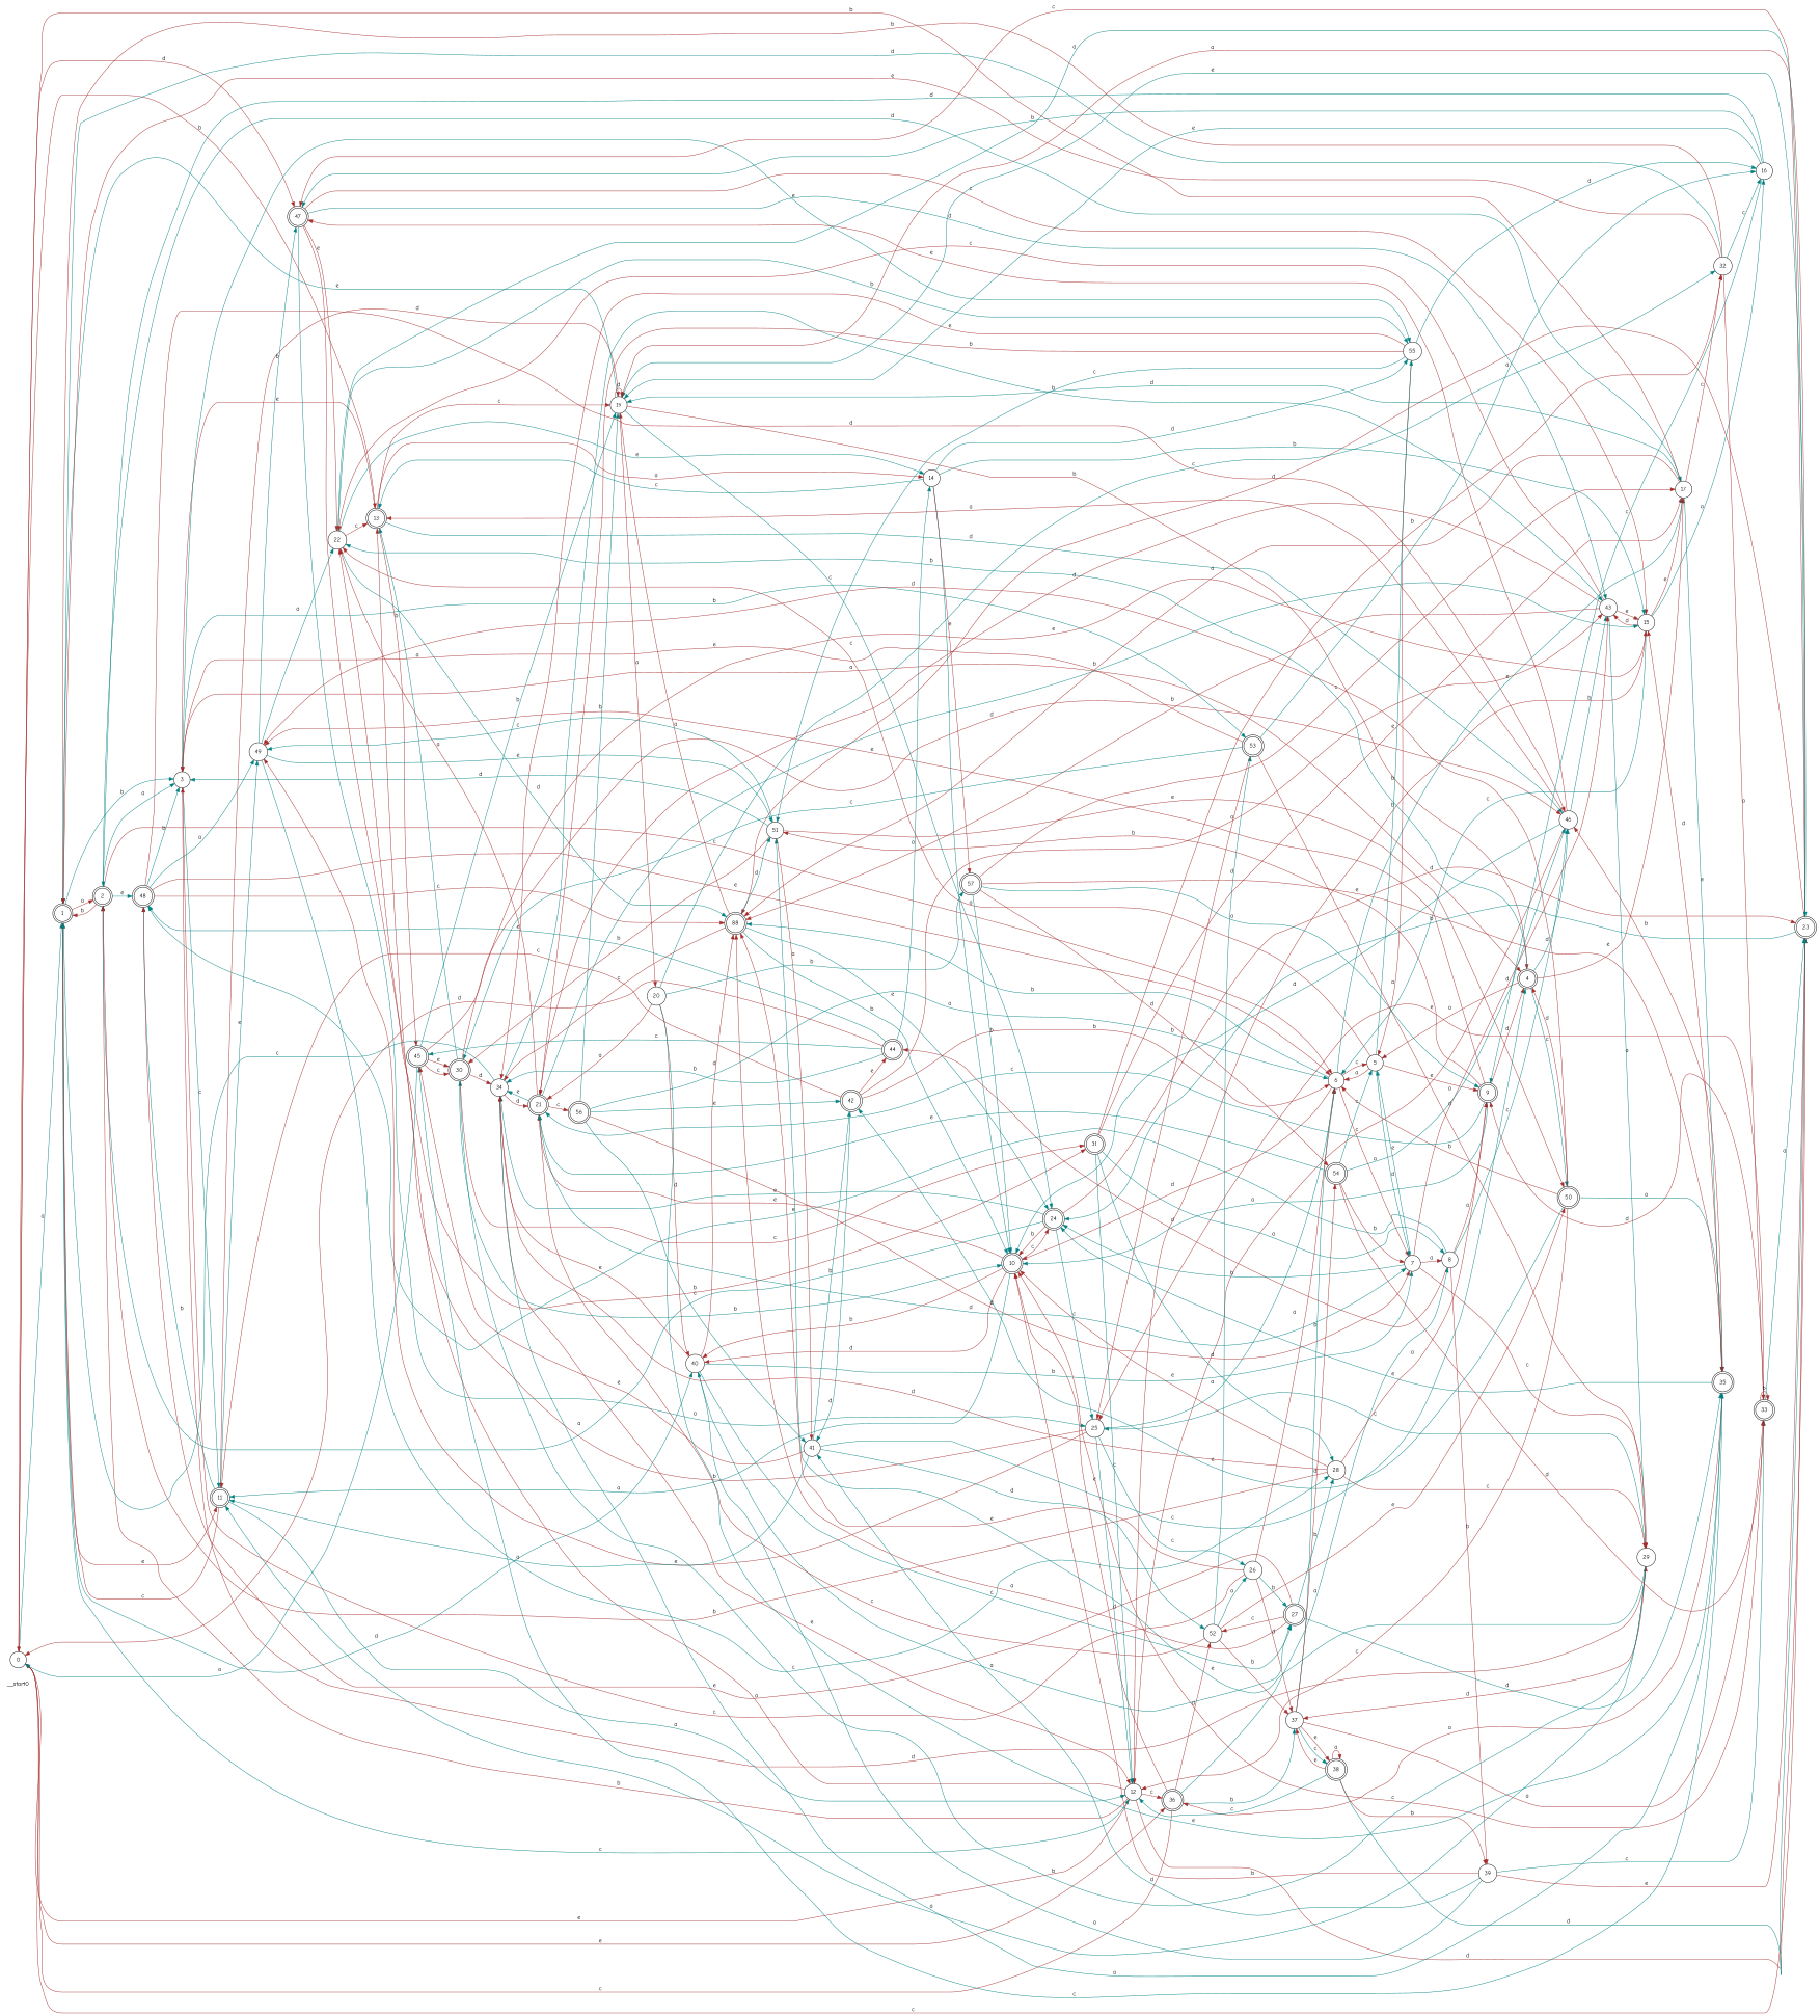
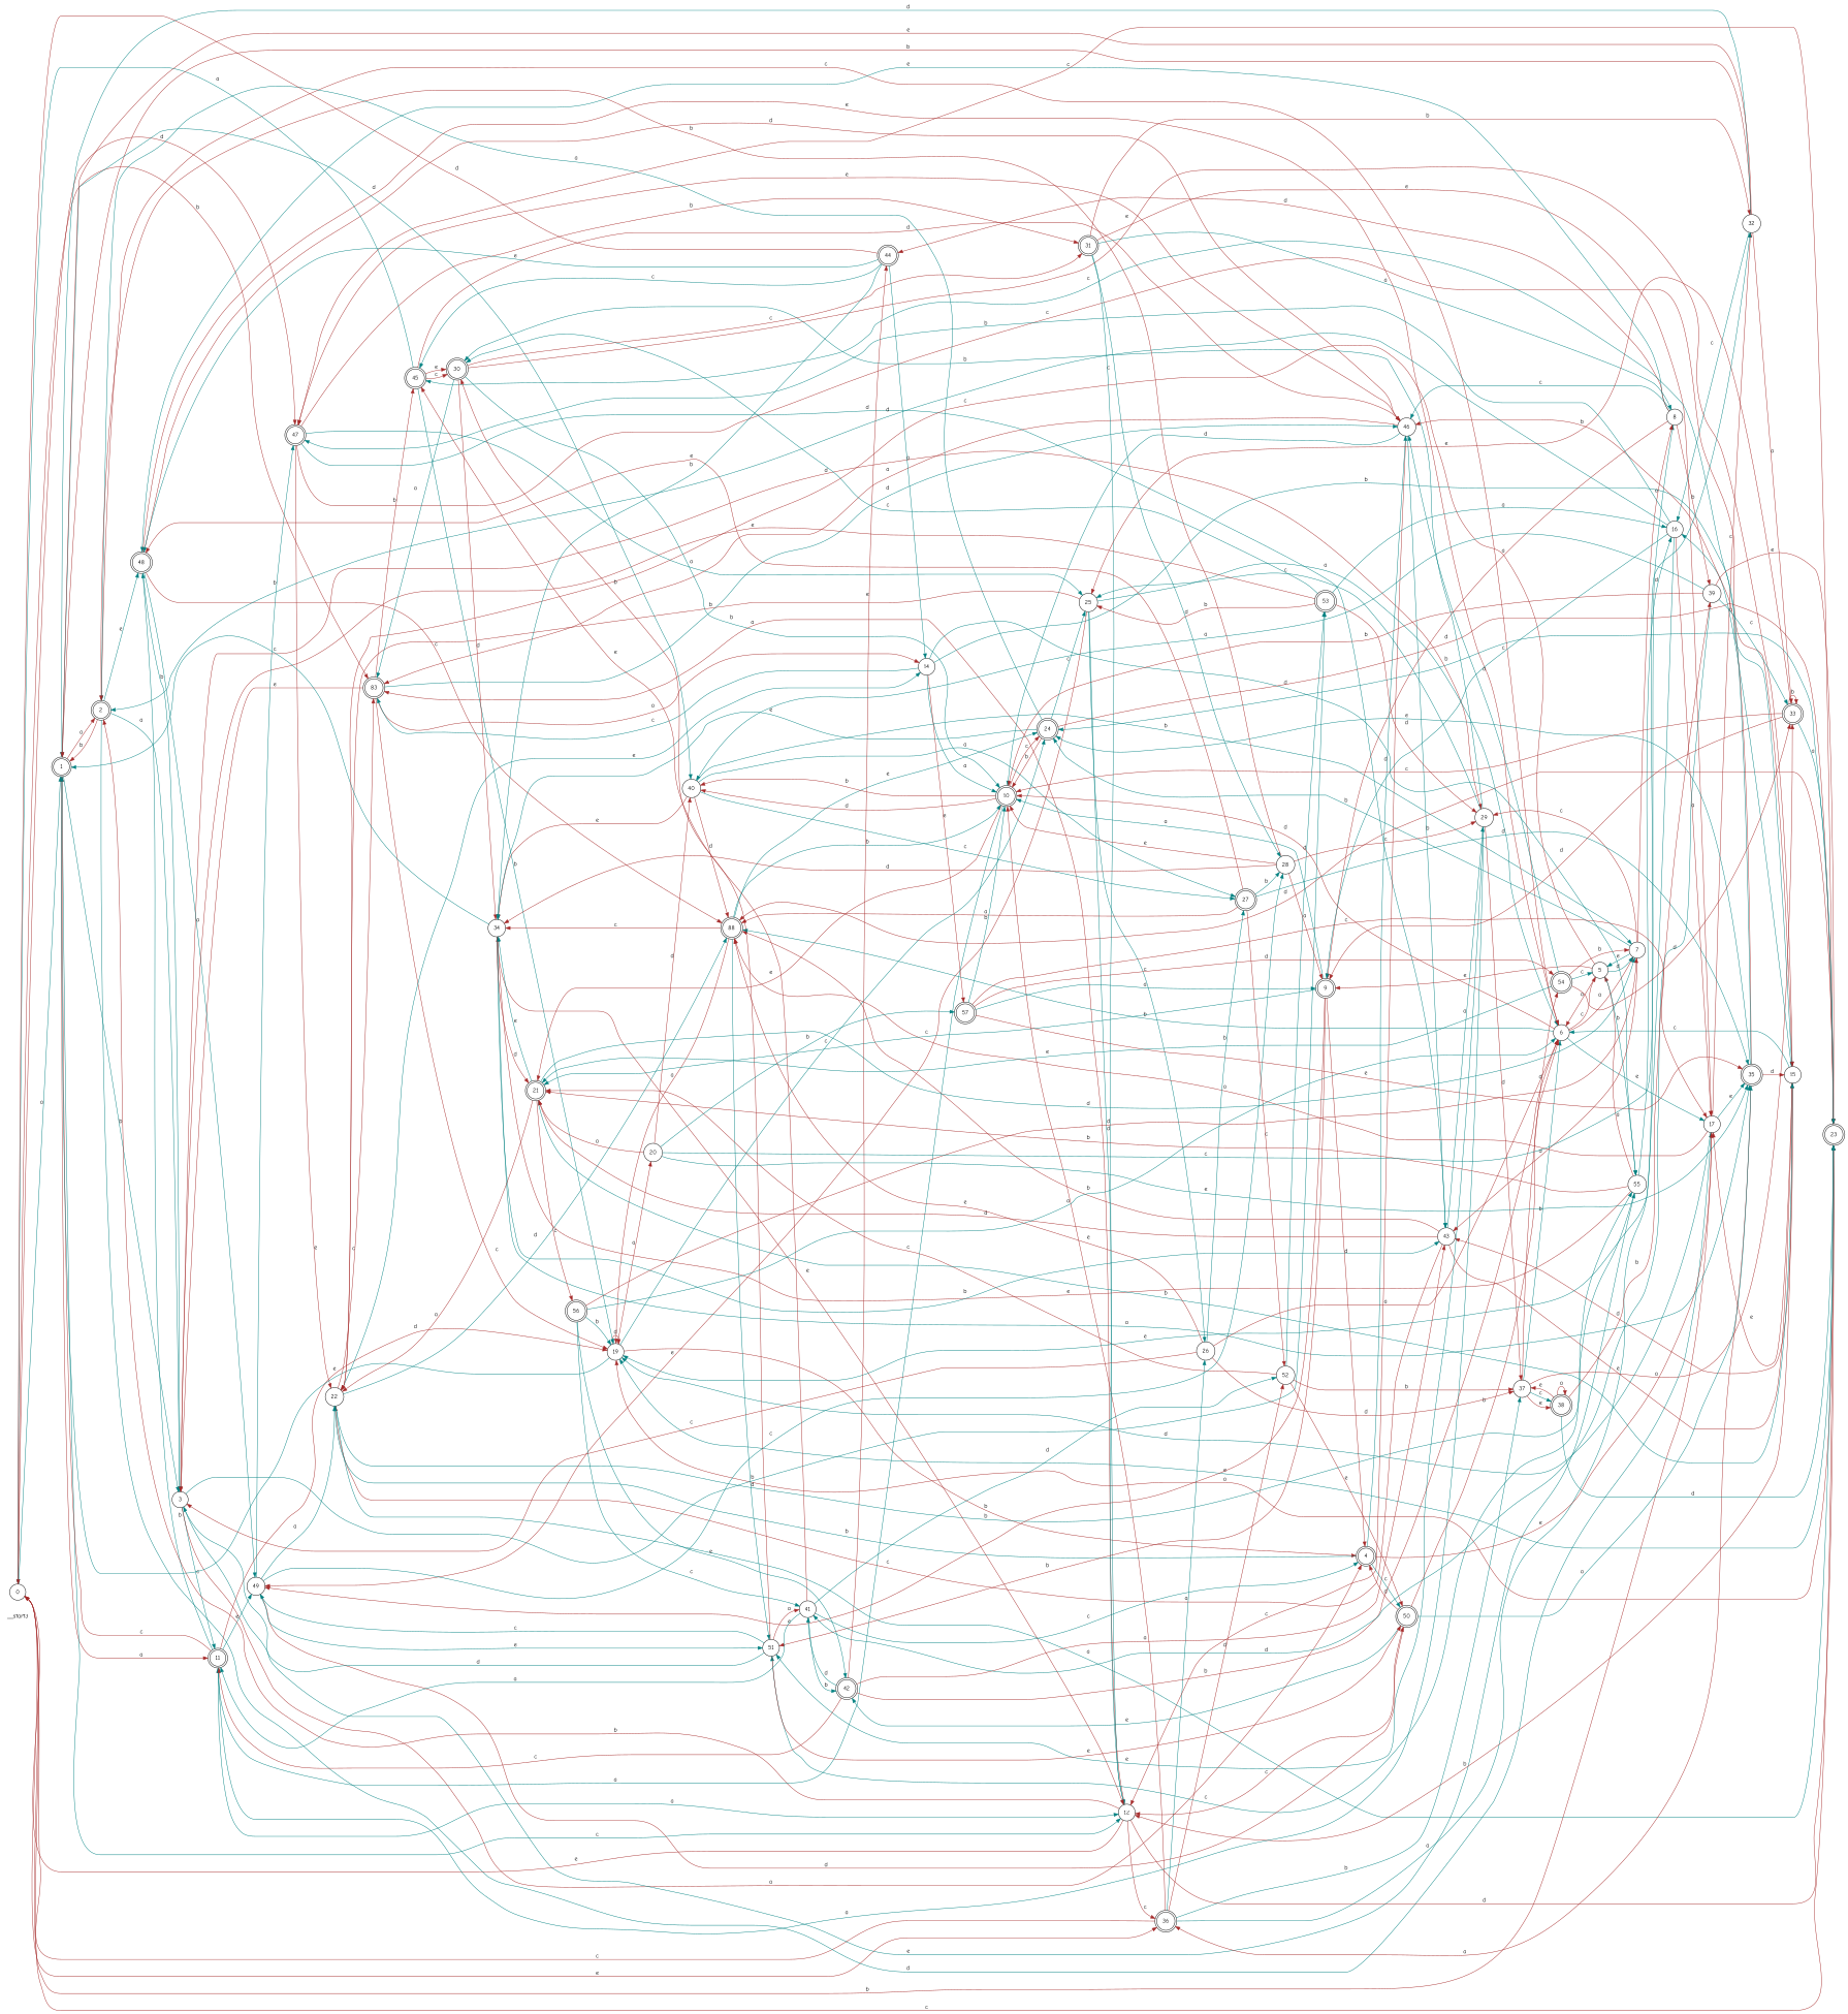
  digraph {
    fontname="Comic Neue"
    rankdir=LR
    node [fontname="Comic Neue" shape=circle color=black fillcolor=white style=filled]
    edge [color=brown fontname="Comic Neue"]
-   __start0 [shape=none color="" fillcolor="" style=""]
+   __start0 [shape=none label=__start3 color="" fillcolor="" style=""]
    n2 [label=0]
    n3 [label=1 shape=doublecircle style="rounded,filled"]
-   n4 [label=13 shape=doublecircle style="rounded,filled"]
+   n4 [label=83 shape=doublecircle style="rounded,filled"]
    n5 [label=23 shape=doublecircle style="rounded,filled"]
    n6 [label=36 shape=doublecircle style="rounded,filled"]
    n7 [label=47 shape=doublecircle style="rounded,filled"]
    n8 [label=2 shape=doublecircle style="rounded,filled"]
    n9 [label=3]
    n10 [label=11 shape=doublecircle style="rounded,filled"]
    n11 [label=12]
    n12 [label=40]
    n13 [label=46]
    n14 [label=19]
    n15 [label=14]
    n16 [label=45 shape=doublecircle style="rounded,filled"]
    n17 [label=88 shape=doublecircle style="rounded,filled"]
    n18 [label=24 shape=doublecircle style="rounded,filled"]
    n19 [label=10 shape=doublecircle style="rounded,filled"]
    n20 [label=8]
    n21 [label=37]
    n22 [label=52]
    n23 [label=22]
    n24 [label=43]
    n25 [label=15]
    n26 [label=25]
    n27 [label=31 shape=doublecircle style="rounded,filled"]
    n28 [label=6]
    n29 [label=17]
    n30 [label=48 shape=doublecircle style="rounded,filled"]
    n31 [label=4 shape=doublecircle style="rounded,filled"]
    n32 [label=29]
    n33 [label=53 shape=doublecircle style="rounded,filled"]
    n34 [label=55]
    n35 [label=49]
    n36 [label=7]
    n37 [label=34]
    n38 [label=27 shape=doublecircle style="rounded,filled"]
    n39 [label=5]
    n40 [label=32]
    n41 [label=35 shape=doublecircle style="rounded,filled"]
    n42 [label=50 shape=doublecircle style="rounded,filled"]
    n43 [label=51]
    n44 [label=30 shape=doublecircle style="rounded,filled"]
    n45 [label=16]
    n46 [label=21 shape=doublecircle style="rounded,filled"]
    n47 [label=9 shape=doublecircle style="rounded,filled"]
    n48 [label=42 shape=doublecircle style="rounded,filled"]
    n49 [label=39]
    n50 [label=44 shape=doublecircle style="rounded,filled"]
    n51 [label=33 shape=doublecircle style="rounded,filled"]
    n52 [label=41]
    n53 [label=56 shape=doublecircle style="rounded,filled"]
    n54 [label=28]
    n55 [label=20]
    n56 [label=57 shape=doublecircle style="rounded,filled"]
    n57 [label=54 shape=doublecircle style="rounded,filled"]
    n58 [label=26]
    n59 [label=38 shape=doublecircle style="rounded,filled"]
    n2 -> n3 [color=teal label=a]
    n2 -> n4 [label=b]
    n2 -> n5 [label=c]
    n2 -> n6 [label=e]
    n2 -> n7 [label=d]
    n3 -> n8 [label=a]
    n3 -> n9 [color=teal label=b]
-   n3 -> n10 [label=e]
+   n3 -> n10 [label=a]
    n3 -> n11 [color=teal label=c]
    n3 -> n12 [color=teal label=d]
    n4 -> n9 [label=e]
    n4 -> n13 [color=teal label=d]
    n4 -> n14 [label=c]
    n4 -> n15 [label=a]
    n4 -> n16 [label=b]
    n5 -> n7 [label=c]
    n5 -> n14 [label=a]
    n5 -> n14 [color=teal label=e]
    n5 -> n17 [label=d]
    n5 -> n18 [color=teal label=b]
    n6 -> n2 [label=c]
    n6 -> n19 [label=e]
    n6 -> n20 [color=teal label=a]
    n6 -> n21 [color=teal label=b]
    n6 -> n22 [label=d]
    n7 -> n23 [label=e]
    n7 -> n24 [color=teal label=d]
    n7 -> n25 [label=c]
    n7 -> n26 [color=teal label=a]
    n7 -> n27 [label=b]
    n8 -> n3 [label=b]
    n8 -> n9 [color=teal label=a]
    n8 -> n28 [label=c]
    n8 -> n29 [color=teal label=d]
    n8 -> n30 [color=teal label=e]
    n9 -> n10 [color=teal label=c]
    n9 -> n31 [label=a]
    n9 -> n32 [label=d]
    n9 -> n33 [color=teal label=b]
    n9 -> n34 [color=teal label=e]
    n10 -> n3 [label=c]
    n10 -> n11 [color=teal label=a]
    n10 -> n14 [label=d]
    n10 -> n30 [color=teal label=b]
    n10 -> n35 [color=teal label=e]
    n11 -> n2 [label=e]
    n11 -> n4 [label=a]
    n11 -> n5 [label=d]
    n11 -> n6 [label=c]
    n11 -> n8 [label=b]
    n12 -> n17 [label=d]
    n12 -> n36 [color=teal label=b]
    n12 -> n37 [label=e]
    n12 -> n38 [color=teal label=a]
    n12 -> n38 [color=teal label=c]
    n13 -> n4 [label=a]
    n13 -> n7 [label=e]
    n13 -> n11 [label=c]
    n13 -> n19 [color=teal label=d]
    n13 -> n24 [color=teal label=b]
    n14 -> n3 [color=teal label=e]
    n14 -> n14 [label=d]
    n14 -> n18 [color=teal label=c]
    n14 -> n31 [label=b]
    n14 -> n55 [label=a]
    n15 -> n4 [color=teal label=c]
    n15 -> n19 [color=teal label=a]
    n15 -> n25 [color=teal label=b]
    n15 -> n34 [color=teal label=d]
    n15 -> n56 [label=e]
    n16 -> n2 [color=teal label=a]
    n16 -> n13 [label=d]
    n16 -> n14 [color=teal label=b]
    n16 -> n44 [label=c]
    n16 -> n44 [label=e]
    n17 -> n14 [label=a]
    n17 -> n18 [color=teal label=e]
    n17 -> n19 [color=teal label=b]
    n17 -> n37 [label=c]
    n17 -> n43 [color=teal label=d]
    n18 -> n5 [label=d]
    n18 -> n8 [color=teal label=a]
    n18 -> n19 [label=b]
    n18 -> n26 [color=teal label=c]
    n18 -> n37 [color=teal label=e]
    n19 -> n10 [color=teal label=a]
    n19 -> n12 [label=b]
    n19 -> n12 [label=d]
    n19 -> n18 [label=c]
    n19 -> n46 [label=e]
    n20 -> n13 [color=teal label=c]
    n20 -> n30 [color=teal label=e]
    n20 -> n47 [label=a]
    n20 -> n49 [label=b]
    n20 -> n50 [label=d]
    n21 -> n28 [color=teal label=b]
    n21 -> n51 [label=a]
    n21 -> n57 [label=d]
    n21 -> n59 [color=teal label=c]
    n21 -> n59 [label=e]
    n22 -> n21 [label=b]
    n22 -> n33 [color=teal label=d]
    n22 -> n42 [label=e]
    n22 -> n46 [label=c]
-   n22 -> n58 [color=teal label=a]
+   n6 -> n58 [color=teal label=a]
    n23 -> n4 [label=c]
    n23 -> n5 [color=teal label=a]
    n23 -> n15 [color=teal label=e]
    n23 -> n17 [color=teal label=d]
    n23 -> n34 [color=teal label=b]
    n24 -> n17 [label=b]
    n24 -> n23 [label=c]
    n24 -> n25 [label=e]
    n24 -> n32 [color=teal label=a]
    n24 -> n46 [label=d]
    n25 -> n11 [label=b]
    n25 -> n24 [label=d]
    n25 -> n28 [color=teal label=c]
    n25 -> n29 [label=e]
    n25 -> n45 [color=teal label=a]
    n26 -> n11 [color=teal label=d]
    n26 -> n23 [label=b]
    n26 -> n28 [color=teal label=a]
    n26 -> n35 [label=e]
    n26 -> n58 [color=teal label=c]
    n27 -> n11 [color=teal label=c]
    n27 -> n20 [color=teal label=a]
    n27 -> n29 [label=e]
    n27 -> n40 [label=b]
    n27 -> n54 [color=teal label=d]
    n28 -> n17 [color=teal label=b]
    n28 -> n19 [label=d]
    n28 -> n29 [color=teal label=e]
    n28 -> n36 [label=a]
    n28 -> n39 [label=c]
    n29 -> n2 [label=b]
    n29 -> n14 [color=teal label=d]
    n29 -> n17 [label=a]
    n29 -> n40 [label=c]
    n29 -> n41 [color=teal label=e]
    n30 -> n9 [color=teal label=b]
    n30 -> n13 [label=d]
    n30 -> n17 [label=c]
    n30 -> n28 [label=e]
    n30 -> n35 [color=teal label=a]
    n31 -> n13 [color=teal label=d]
    n31 -> n23 [color=teal label=b]
    n31 -> n29 [label=e]
-   n31 -> n39 [label=a]
    n31 -> n42 [color=teal label=c]
    n32 -> n10 [color=teal label=a]
    n32 -> n21 [label=d]
    n32 -> n26 [color=teal label=c]
    n32 -> n43 [color=teal label=e]
    n32 -> n44 [color=teal label=b]
    n33 -> n9 [label=e]
    n33 -> n26 [label=b]
    n33 -> n32 [label=d]
    n33 -> n44 [color=teal label=c]
    n33 -> n45 [color=teal label=a]
    n34 -> n37 [label=e]
    n34 -> n39 [label=a]
    n34 -> n43 [color=teal label=c]
    n34 -> n45 [color=teal label=d]
    n34 -> n46 [label=b]
    n35 -> n7 [color=teal label=b]
    n35 -> n23 [color=teal label=a]
-   n42 -> n35 [label=d]
+   n35 -> n42 [label=d]
    n35 -> n43 [color=teal label=e]
    n35 -> n54 [color=teal label=c]
    n36 -> n18 [color=teal label=b]
    n36 -> n20 [label=a]
    n36 -> n24 [label=d]
    n36 -> n32 [label=c]
    n36 -> n39 [color=teal label=e]
    n37 -> n3 [color=teal label=c]
    n37 -> n11 [label=e]
    n37 -> n24 [color=teal label=b]
    n37 -> n41 [color=teal label=a]
    n37 -> n46 [label=d]
    n38 -> n17 [label=a]
    n38 -> n22 [label=c]
    n38 -> n30 [label=e]
    n38 -> n41 [color=teal label=d]
    n38 -> n54 [color=teal label=b]
    n39 -> n23 [label=c]
    n39 -> n28 [label=a]
    n39 -> n34 [color=teal label=b]
    n39 -> n36 [color=teal label=d]
    n39 -> n47 [label=e]
    n40 -> n3 [label=b]
    n40 -> n3 [color=teal label=d]
    n40 -> n3 [label=e]
    n40 -> n45 [color=teal label=c]
    n40 -> n51 [label=a]
    n41 -> n6 [label=a]
    n41 -> n13 [label=b]
    n41 -> n16 [color=teal label=c]
    n41 -> n18 [color=teal label=e]
    n41 -> n25 [label=d]
    n42 -> n11 [label=c]
    n42 -> n28 [label=b]
    n42 -> n31 [label=d]
    n42 -> n41 [color=teal label=a]
    n42 -> n48 [color=teal label=e]
    n43 -> n9 [color=teal label=d]
    n43 -> n35 [color=teal label=c]
    n43 -> n42 [label=e]
    n43 -> n44 [label=b]
    n43 -> n52 [label=a]
    n44 -> n4 [color=teal label=a]
    n44 -> n19 [color=teal label=b]
    n44 -> n25 [label=e]
    n44 -> n27 [label=c]
    n44 -> n37 [label=d]
    n45 -> n7 [color=teal label=b]
    n45 -> n8 [color=teal label=d]
    n45 -> n14 [color=teal label=e]
+   n45 -> n29 [label=a]
    n45 -> n47 [color=teal label=c]
    n46 -> n23 [label=a]
    n46 -> n25 [color=teal label=b]
    n46 -> n36 [color=teal label=d]
    n46 -> n37 [color=teal label=e]
    n46 -> n53 [label=c]
    n47 -> n19 [color=teal label=a]
    n47 -> n31 [label=d]
    n47 -> n35 [label=e]
    n47 -> n43 [label=b]
    n47 -> n46 [color=teal label=c]
    n48 -> n10 [label=c]
    n48 -> n24 [label=a]
    n48 -> n28 [label=b]
    n48 -> n50 [label=e]
    n48 -> n52 [color=teal label=d]
    n49 -> n5 [label=e]
    n49 -> n12 [color=teal label=a]
    n49 -> n19 [label=b]
    n49 -> n51 [color=teal label=c]
    n49 -> n52 [color=teal label=d]
    n50 -> n2 [label=d]
    n50 -> n15 [color=teal label=a]
    n50 -> n16 [color=teal label=c]
    n50 -> n30 [color=teal label=e]
    n50 -> n37 [color=teal label=b]
    n51 -> n5 [color=teal label=a]
    n51 -> n19 [label=c]
    n51 -> n26 [label=e]
    n51 -> n47 [label=d]
    n51 -> n51 [label=b]
    n52 -> n10 [color=teal label=a]
    n52 -> n16 [label=e]
    n52 -> n22 [color=teal label=d]
    n52 -> n31 [color=teal label=c]
    n52 -> n48 [color=teal label=b]
    n53 -> n14 [color=teal label=b]
    n53 -> n28 [color=teal label=a]
    n53 -> n36 [label=d]
    n53 -> n48 [color=teal label=e]
    n53 -> n52 [color=teal label=c]
    n54 -> n8 [label=b]
    n54 -> n19 [label=e]
    n54 -> n32 [label=c]
    n54 -> n37 [label=d]
    n54 -> n47 [label=a]
    n55 -> n12 [label=d]
    n55 -> n40 [color=teal label=c]
    n55 -> n41 [color=teal label=e]
    n55 -> n46 [label=a]
    n55 -> n56 [color=teal label=b]
    n56 -> n19 [color=teal label=b]
    n56 -> n29 [label=c]
    n56 -> n41 [label=e]
    n56 -> n47 [color=teal label=a]
    n56 -> n57 [label=d]
    n57 -> n13 [color=teal label=a]
    n57 -> n36 [label=b]
    n57 -> n39 [color=teal label=c]
    n57 -> n46 [color=teal label=e]
    n57 -> n51 [label=d]
    n58 -> n9 [label=c]
    n58 -> n17 [label=e]
    n58 -> n21 [label=d]
    n58 -> n28 [label=a]
    n58 -> n38 [color=teal label=b]
    n59 -> n5 [color=teal label=d]
-   n59 -> n11 [color=teal label=c]
    n59 -> n21 [label=e]
    n59 -> n49 [label=b]
    n59 -> n59 [label=a]
  }
